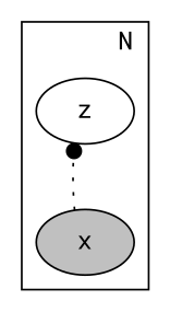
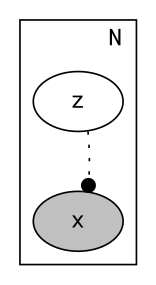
  digraph {
    rankdir=BT
    fontname="Roboto Mono"
    node [shape=ellipse style=filled fontname="Roboto Mono"]
    n1 [fillcolor=grey label=x]
    n2 [fillcolor=white label=z]
    subgraph cluster_1 {
      label=N
      labeljust=r
      labelloc=b
      n1
      n2
    }
-   n1 -> n2 [arrowhead=dot style=dotted fontname="Roboto Mono"]
+   n2 -> n1 [arrowhead=dot style=dotted fontname="Roboto Mono"]
  }
